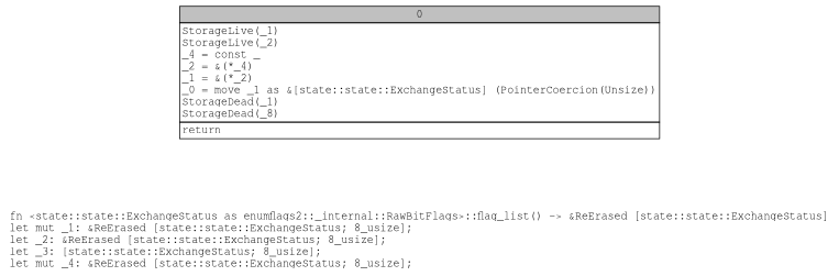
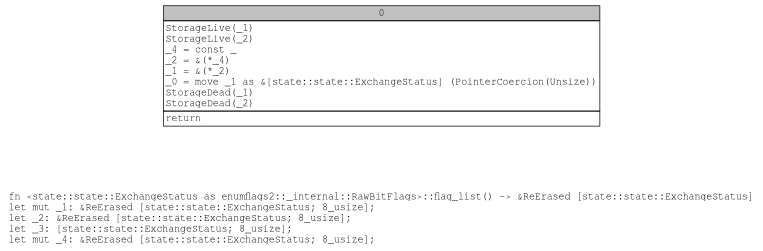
  digraph {
    fontname="Courier, monospace"
    label=<fn &lt;state::state::ExchangeStatus as enumflags2::_internal::RawBitFlags&gt;::flag_list() -&gt; &amp;ReErased [state::state::ExchangeStatus]<br align="left"/>let mut _1: &amp;ReErased [state::state::ExchangeStatus; 8_usize];<br align="left"/>let _2: &amp;ReErased [state::state::ExchangeStatus; 8_usize];<br align="left"/>let _3: [state::state::ExchangeStatus; 8_usize];<br align="left"/>let mut _4: &amp;ReErased [state::state::ExchangeStatus; 8_usize];<br align="left"/>>
-   n1 [fontname="Courier, monospace" label=<<table border="0" cellborder="1" cellspacing="0"><tr><td bgcolor="gray" align="center" colspan="1">0</td></tr><tr><td align="left" balign="left">StorageLive(_1)<br/>StorageLive(_2)<br/>_4 = const _<br/>_2 = &amp;(*_4)<br/>_1 = &amp;(*_2)<br/>_0 = move _1 as &amp;[state::state::ExchangeStatus] (PointerCoercion(Unsize))<br/>StorageDead(_1)<br/>StorageDead(_8)<br/></td></tr><tr><td align="left">return</td></tr></table>> shape=none]
+   n1 [fontname="Courier, monospace" label=<<table border="0" cellborder="1" cellspacing="0"><tr><td bgcolor="gray" align="center" colspan="1">0</td></tr><tr><td align="left" balign="left">StorageLive(_1)<br/>StorageLive(_2)<br/>_4 = const _<br/>_2 = &amp;(*_4)<br/>_1 = &amp;(*_2)<br/>_0 = move _1 as &amp;[state::state::ExchangeStatus] (PointerCoercion(Unsize))<br/>StorageDead(_1)<br/>StorageDead(_2)<br/></td></tr><tr><td align="left">return</td></tr></table>> shape=none]
  }
